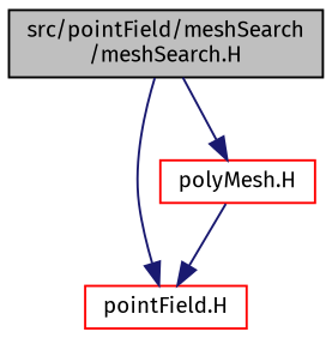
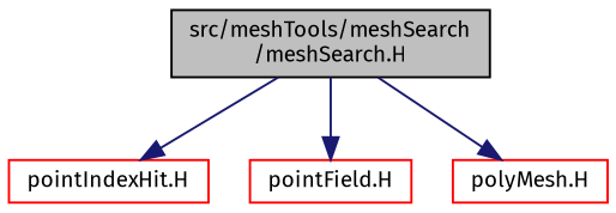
  digraph {
    fontname="Fira Sans"
    node [color=red fontname="Fira Sans" fontsize=10 shape=record]
    edge [color=midnightblue fontname="Fira Sans" fontsize=10 labelfontname=Helvetica labelfontsize=10 style=solid]
-   n1 [color=black fillcolor=grey75 fontcolor=black height=0.2 label="src/pointField/meshSearch\l/meshSearch.H" style=filled width=0.4]
+   n1 [color=black fillcolor=grey75 fontcolor=black height=0.2 label="src/meshTools/meshSearch\l/meshSearch.H" style=filled width=0.4]
+   n2 [height=0.2 label="pointIndexHit.H" width=0.4]
    n3 [height=0.2 label="pointField.H" width=0.4]
    n4 [height=0.2 label="polyMesh.H" width=0.4]
+   n1 -> n2
    n1 -> n3
    n1 -> n4
-   n4 -> n3
  }
